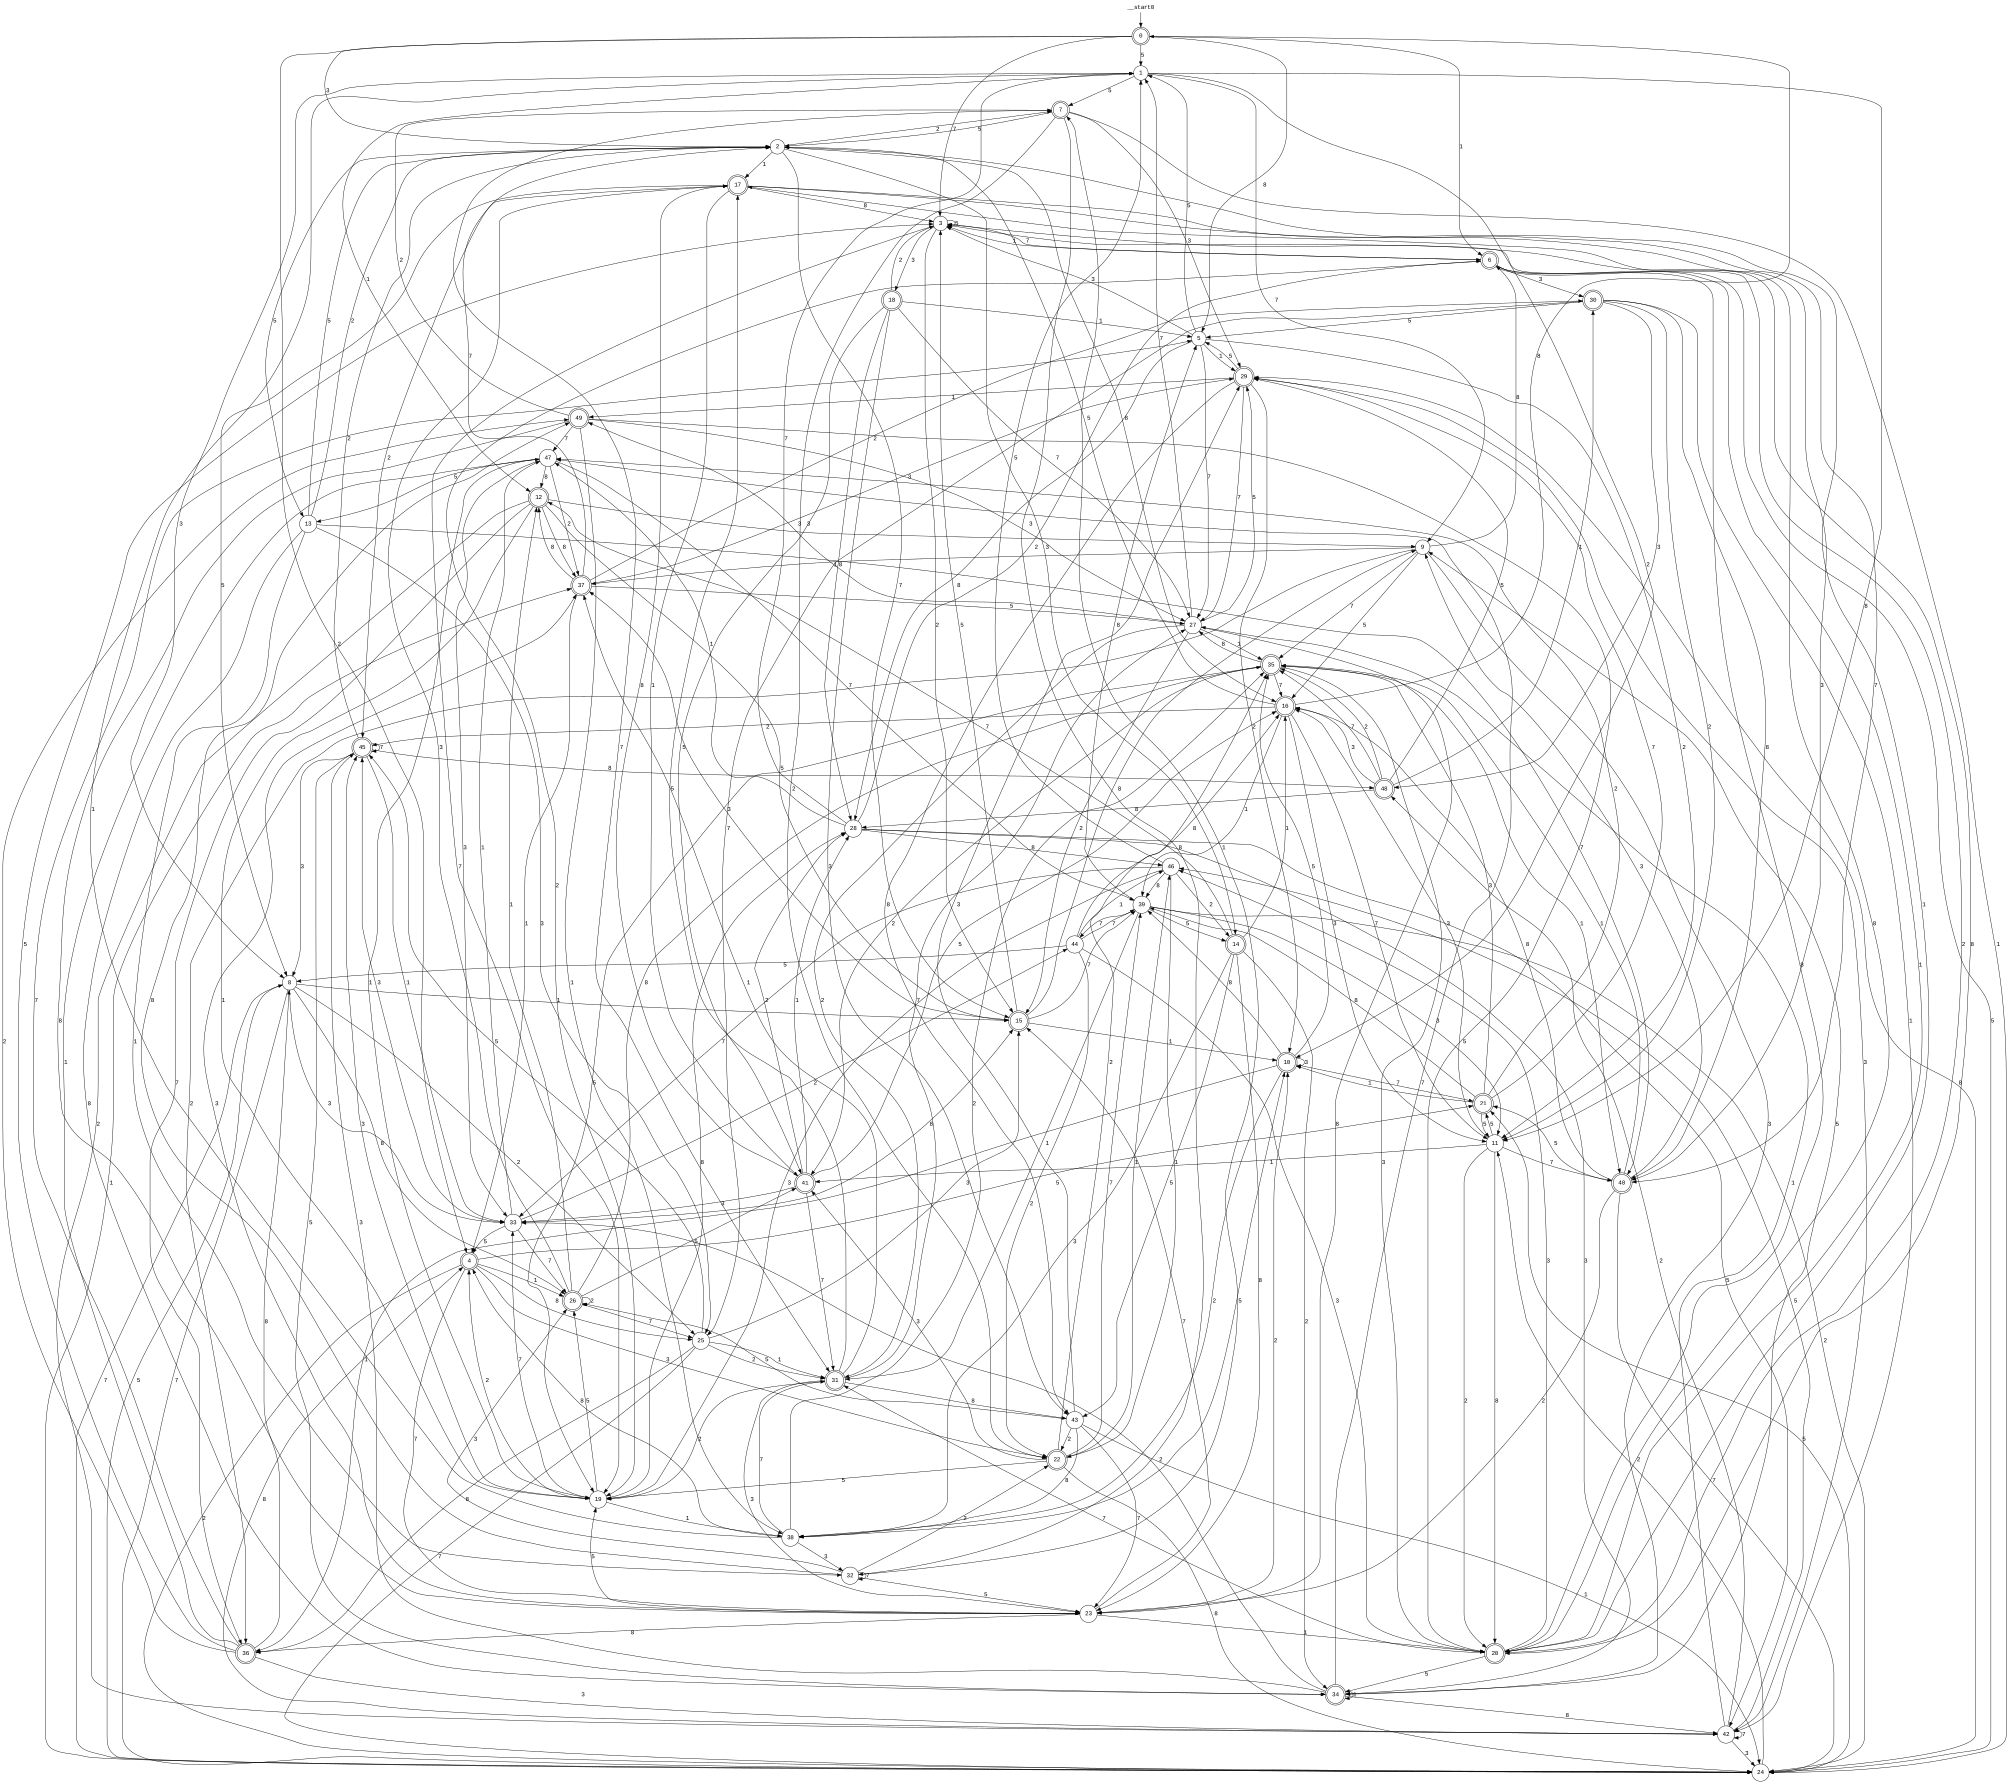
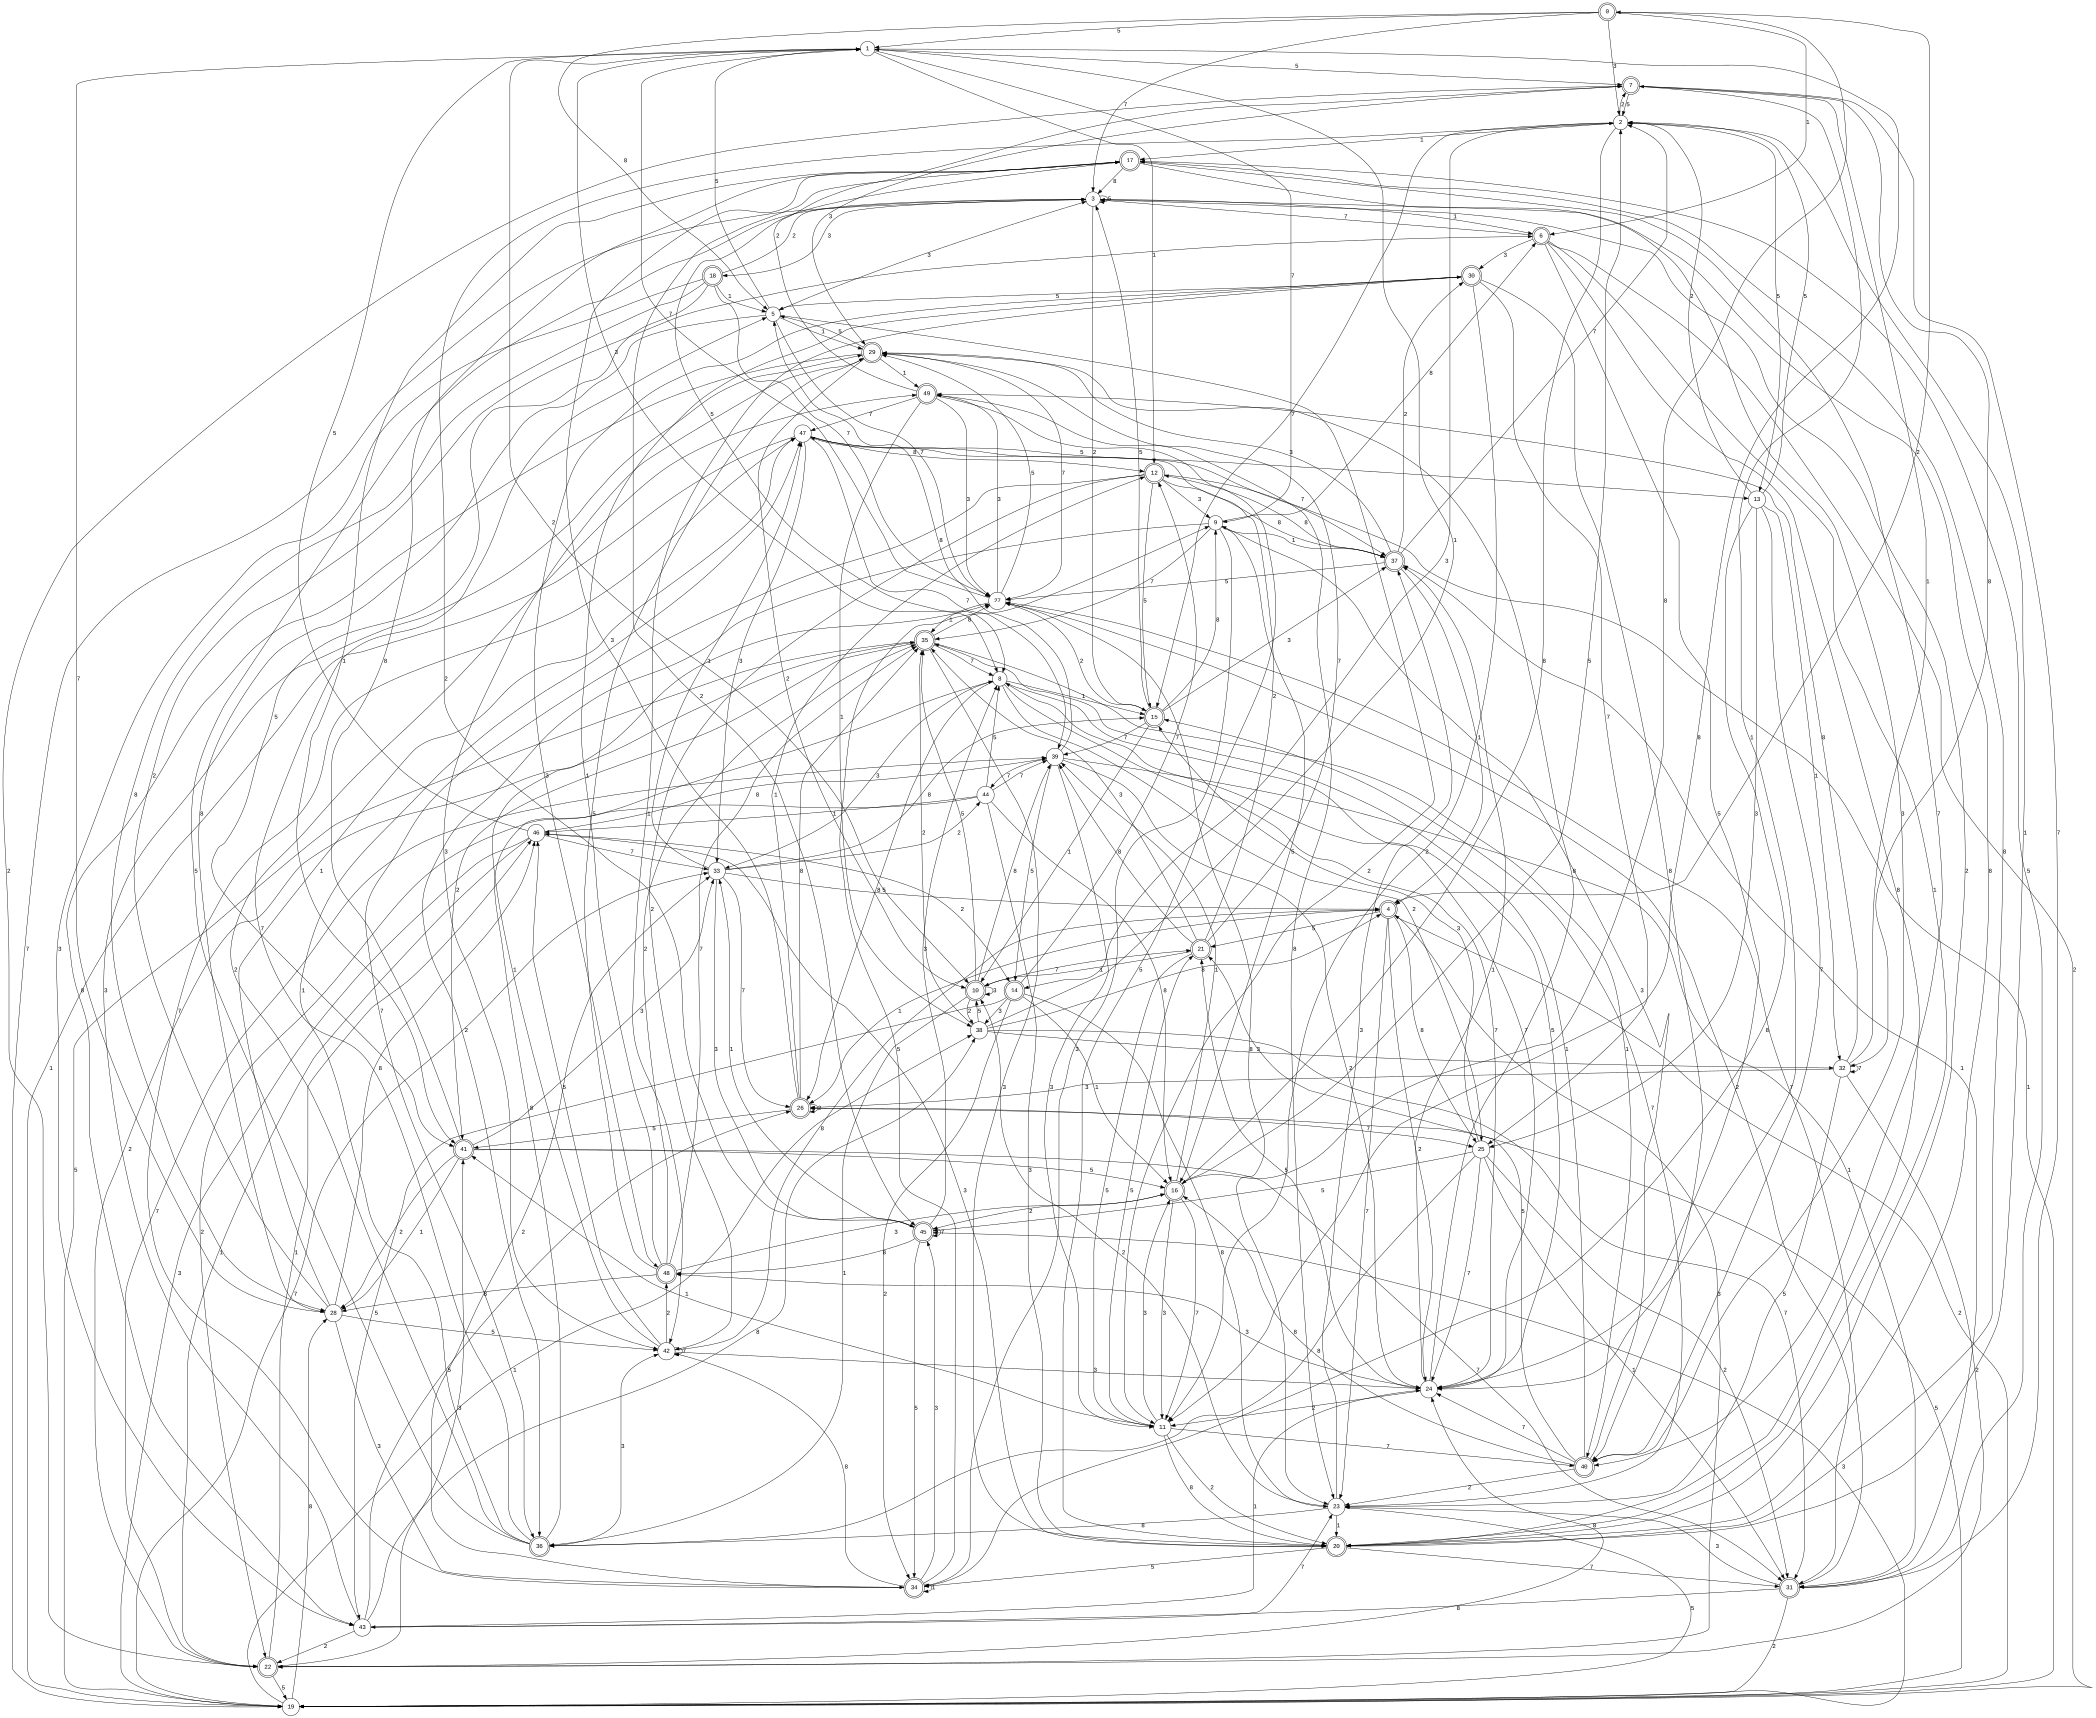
  digraph {
    fontname="Liberation Mono"
    node [fontname="Liberation Mono" shape=doublecircle]
    edge [fontname="Liberation Mono"]
    n1 [label=0]
    n2 [label=1 shape=circle]
    n3 [label=2 shape=circle]
    n4 [label=3 shape=circle]
    n5 [label=4]
    n6 [label=5 shape=circle]
    n7 [label=6]
    n8 [label=7]
    n9 [label=8 shape=circle]
    n10 [label=9 shape=circle]
    n11 [label=10]
    n12 [label=11 shape=circle]
    n13 [label=12]
    n14 [label=13 shape=circle]
    n15 [label=14]
    n16 [label=15]
    n17 [label=16]
    n18 [label=17]
    n19 [label=18]
    n20 [label=19 shape=circle]
    n21 [label=20]
    n22 [label=21]
    n23 [label=22]
    n24 [label=23 shape=circle]
    n25 [label=24 shape=circle]
    n26 [label=25 shape=circle]
    n27 [label=26]
    n28 [label=27 shape=circle]
    n29 [label=28 shape=circle]
    n30 [label=29]
    n31 [label=30]
    n32 [label=31]
    n33 [label=32 shape=circle]
    n34 [label=33 shape=circle]
    n35 [label=34]
    n36 [label=35]
    n37 [label=36]
    n38 [label=37]
    n39 [label=38 shape=circle]
    n40 [label=39 shape=circle]
    n41 [label=40]
    n42 [label=41]
    n43 [label=42 shape=circle]
    n44 [label=43 shape=circle]
    n45 [label=45]
    n46 [label=46 shape=circle]
    n47 [label=47 shape=circle]
    n48 [label=48]
    n49 [label=49]
    n50 [label=44 shape=circle]
-   __start0 [height=0 shape=none width=0]
    n1 -> n2 [label=5]
    n1 -> n3 [label=3]
    n1 -> n4 [label=7]
    n1 -> n5 [label=2]
    n1 -> n6 [label=8]
    n1 -> n7 [label=1]
    n2 -> n8 [label=5]
    n2 -> n9 [label=3]
    n2 -> n10 [label=7]
    n2 -> n11 [label=2]
    n2 -> n12 [label=8]
    n2 -> n13 [label=1]
    n3 -> n8 [label=2]
    n3 -> n14 [label=5]
    n3 -> n15 [label=3]
    n3 -> n16 [label=7]
    n3 -> n17 [label=8]
    n3 -> n18 [label=1]
    n4 -> n4 [label=5]
    n4 -> n7 [label=1]
    n4 -> n16 [label=2]
    n4 -> n19 [label=3]
    n4 -> n20 [label=7]
    n4 -> n21 [label=8]
    n5 -> n22 [label=5]
    n5 -> n23 [label=3]
    n5 -> n24 [label=7]
    n5 -> n25 [label=2]
    n5 -> n26 [label=8]
    n5 -> n27 [label=1]
    n6 -> n2 [label=5]
    n6 -> n4 [label=3]
    n6 -> n12 [label=2]
    n6 -> n28 [label=7]
    n6 -> n29 [label=8]
    n6 -> n30 [label=1]
    n7 -> n4 [label=7]
    n7 -> n20 [label=2]
    n7 -> n21 [label=8]
    n7 -> n21 [label=1]
    n7 -> n25 [label=5]
    n7 -> n31 [label=3]
    n8 -> n3 [label=5]
    n8 -> n23 [label=2]
    n8 -> n25 [label=1]
    n8 -> n30 [label=3]
    n8 -> n32 [label=7]
    n8 -> n33 [label=8]
    n9 -> n16 [label=1]
    n9 -> n25 [label=5]
    n9 -> n25 [label=7]
    n9 -> n26 [label=2]
    n9 -> n27 [label=8]
    n9 -> n34 [label=3]
    n10 -> n7 [label=8]
    n10 -> n17 [label=5]
    n10 -> n35 [label=3]
    n10 -> n36 [label=7]
    n10 -> n37 [label=2]
    n10 -> n38 [label=1]
    n11 -> n11 [label=3]
    n11 -> n22 [label=7]
    n11 -> n36 [label=5]
    n11 -> n37 [label=1]
    n11 -> n39 [label=2]
    n11 -> n40 [label=8]
    n12 -> n17 [label=3]
    n12 -> n21 [label=2]
    n12 -> n21 [label=8]
    n12 -> n22 [label=5]
    n12 -> n41 [label=7]
    n12 -> n42 [label=1]
    n13 -> n10 [label=3]
    n13 -> n16 [label=5]
    n13 -> n20 [label=1]
    n13 -> n37 [label=7]
    n13 -> n38 [label=8]
    n13 -> n43 [label=2]
    n14 -> n3 [label=5]
    n14 -> n3 [label=2]
    n14 -> n26 [label=3]
    n14 -> n33 [label=1]
    n14 -> n35 [label=8]
    n14 -> n41 [label=7]
    n15 -> n13 [label=7]
    n15 -> n17 [label=1]
    n15 -> n24 [label=8]
    n15 -> n35 [label=2]
    n15 -> n39 [label=3]
    n15 -> n44 [label=5]
    n16 -> n4 [label=5]
    n16 -> n10 [label=8]
    n16 -> n11 [label=1]
-   n28 -> n16 [label=2]
+   n16 -> n28 [label=2]
    n16 -> n38 [label=3]
    n16 -> n40 [label=7]
    n17 -> n1 [label=8]
    n17 -> n3 [label=5]
    n17 -> n12 [label=3]
    n17 -> n12 [label=7]
    n17 -> n40 [label=1]
    n17 -> n45 [label=2]
    n18 -> n4 [label=8]
    n18 -> n9 [label=5]
    n18 -> n41 [label=3]
    n18 -> n41 [label=7]
    n18 -> n42 [label=1]
    n18 -> n45 [label=2]
    n19 -> n4 [label=2]
    n19 -> n6 [label=1]
    n19 -> n28 [label=7]
    n19 -> n29 [label=8]
    n19 -> n42 [label=5]
    n19 -> n44 [label=3]
    n20 -> n5 [label=2]
    n20 -> n27 [label=5]
    n20 -> n29 [label=8]
    n20 -> n34 [label=7]
    n20 -> n39 [label=1]
    n20 -> n45 [label=3]
    n21 -> n3 [label=1]
    n21 -> n4 [label=2]
    n21 -> n18 [label=8]
    n21 -> n32 [label=7]
    n21 -> n35 [label=5]
    n21 -> n46 [label=3]
    n22 -> n11 [label=1]
    n22 -> n12 [label=5]
    n22 -> n30 [label=7]
    n22 -> n36 [label=3]
    n22 -> n40 [label=8]
    n22 -> n47 [label=2]
    n23 -> n20 [label=5]
    n23 -> n25 [label=8]
    n23 -> n36 [label=2]
    n23 -> n40 [label=7]
    n23 -> n42 [label=3]
    n23 -> n46 [label=1]
    n24 -> n11 [label=2]
    n24 -> n16 [label=7]
    n24 -> n20 [label=5]
    n24 -> n21 [label=1]
    n24 -> n37 [label=8]
    n24 -> n38 [label=3]
    n25 -> n9 [label=7]
    n25 -> n12 [label=2]
    n25 -> n22 [label=5]
    n25 -> n30 [label=8]
    n25 -> n38 [label=1]
+   n25 -> n48 [label=3]
    n26 -> n16 [label=3]
    n26 -> n25 [label=7]
    n26 -> n32 [label=2]
    n26 -> n32 [label=1]
    n26 -> n37 [label=8]
    n26 -> n45 [label=5]
    n27 -> n13 [label=1]
    n27 -> n18 [label=3]
    n27 -> n26 [label=7]
    n27 -> n27 [label=2]
    n27 -> n36 [label=8]
    n27 -> n42 [label=5]
    n28 -> n2 [label=7]
    n28 -> n24 [label=8]
    n28 -> n30 [label=5]
    n28 -> n32 [label=2]
    n28 -> n36 [label=1]
    n28 -> n49 [label=3]
    n29 -> n2 [label=7]
    n29 -> n7 [label=2]
    n29 -> n35 [label=3]
    n29 -> n43 [label=5]
    n29 -> n46 [label=8]
    n29 -> n47 [label=1]
    n30 -> n6 [label=5]
    n30 -> n11 [label=2]
    n30 -> n28 [label=7]
    n30 -> n43 [label=3]
    n30 -> n44 [label=8]
    n30 -> n49 [label=1]
    n31 -> n6 [label=5]
    n31 -> n12 [label=2]
    n31 -> n26 [label=7]
    n31 -> n41 [label=8]
    n31 -> n43 [label=1]
    n31 -> n48 [label=3]
    n32 -> n18 [label=5]
    n32 -> n20 [label=2]
    n32 -> n24 [label=3]
    n32 -> n28 [label=7]
    n32 -> n38 [label=1]
    n32 -> n44 [label=8]
    n33 -> n8 [label=1]
    n33 -> n23 [label=2]
    n33 -> n24 [label=5]
    n33 -> n27 [label=3]
    n33 -> n33 [label=7]
    n33 -> n49 [label=8]
    n34 -> n5 [label=5]
    n34 -> n16 [label=8]
    n34 -> n27 [label=7]
    n34 -> n45 [label=3]
    n34 -> n47 [label=1]
    n34 -> n50 [label=2]
    n35 -> n10 [label=5]
    n35 -> n34 [label=2]
    n35 -> n35 [label=1]
    n35 -> n43 [label=8]
    n35 -> n45 [label=3]
    n35 -> n47 [label=7]
-   n36 -> n17 [label=7]
+   n36 -> n9 [label=7]
    n36 -> n20 [label=5]
    n36 -> n21 [label=3]
    n36 -> n28 [label=8]
    n36 -> n41 [label=1]
    n36 -> n42 [label=2]
    n37 -> n4 [label=5]
    n37 -> n6 [label=7]
    n37 -> n9 [label=8]
    n37 -> n43 [label=3]
    n37 -> n47 [label=1]
    n37 -> n49 [label=2]
    n38 -> n3 [label=7]
    n38 -> n5 [label=1]
    n38 -> n13 [label=8]
    n38 -> n28 [label=5]
    n38 -> n30 [label=3]
    n38 -> n31 [label=2]
    n39 -> n2 [label=1]
    n39 -> n5 [label=8]
    n39 -> n11 [label=5]
    n39 -> n32 [label=7]
    n39 -> n33 [label=3]
    n39 -> n36 [label=2]
    n40 -> n6 [label=8]
    n40 -> n12 [label=3]
    n40 -> n15 [label=5]
    n40 -> n25 [label=2]
    n40 -> n32 [label=1]
    n40 -> n50 [label=7]
    n41 -> n10 [label=3]
    n41 -> n17 [label=8]
    n41 -> n22 [label=5]
    n41 -> n24 [label=2]
    n41 -> n25 [label=7]
    n41 -> n36 [label=1]
    n42 -> n17 [label=5]
    n42 -> n18 [label=8]
    n42 -> n29 [label=2]
    n42 -> n29 [label=1]
    n42 -> n32 [label=7]
    n42 -> n34 [label=3]
    n43 -> n5 [label=8]
    n43 -> n25 [label=3]
    n43 -> n28 [label=1]
    n43 -> n43 [label=7]
    n43 -> n46 [label=5]
    n43 -> n48 [label=2]
    n44 -> n23 [label=2]
    n44 -> n24 [label=7]
    n44 -> n25 [label=1]
    n44 -> n27 [label=5]
    n44 -> n30 [label=3]
    n44 -> n39 [label=8]
    n45 -> n3 [label=2]
    n45 -> n9 [label=3]
    n45 -> n34 [label=1]
    n45 -> n35 [label=5]
    n45 -> n45 [label=7]
    n45 -> n48 [label=8]
    n46 -> n2 [label=5]
    n46 -> n15 [label=2]
    n46 -> n20 [label=3]
    n46 -> n23 [label=1]
    n46 -> n34 [label=7]
    n46 -> n40 [label=8]
    n47 -> n13 [label=8]
    n47 -> n14 [label=5]
    n47 -> n20 [label=1]
    n47 -> n34 [label=3]
-   n47 -> n38 [label=2]
+   n47 -> n38 [label=7]
    n47 -> n40 [label=7]
    n48 -> n17 [label=3]
    n48 -> n29 [label=8]
    n48 -> n30 [label=5]
    n48 -> n31 [label=1]
    n48 -> n36 [label=7]
    n48 -> n36 [label=2]
    n49 -> n8 [label=2]
    n49 -> n21 [label=5]
    n49 -> n24 [label=8]
    n49 -> n28 [label=3]
    n49 -> n39 [label=1]
    n49 -> n47 [label=7]
    n50 -> n9 [label=5]
    n50 -> n17 [label=8]
    n50 -> n21 [label=3]
    n50 -> n23 [label=2]
    n50 -> n40 [label=7]
    n50 -> n46 [label=1]
-   __start0 -> n1
  }
